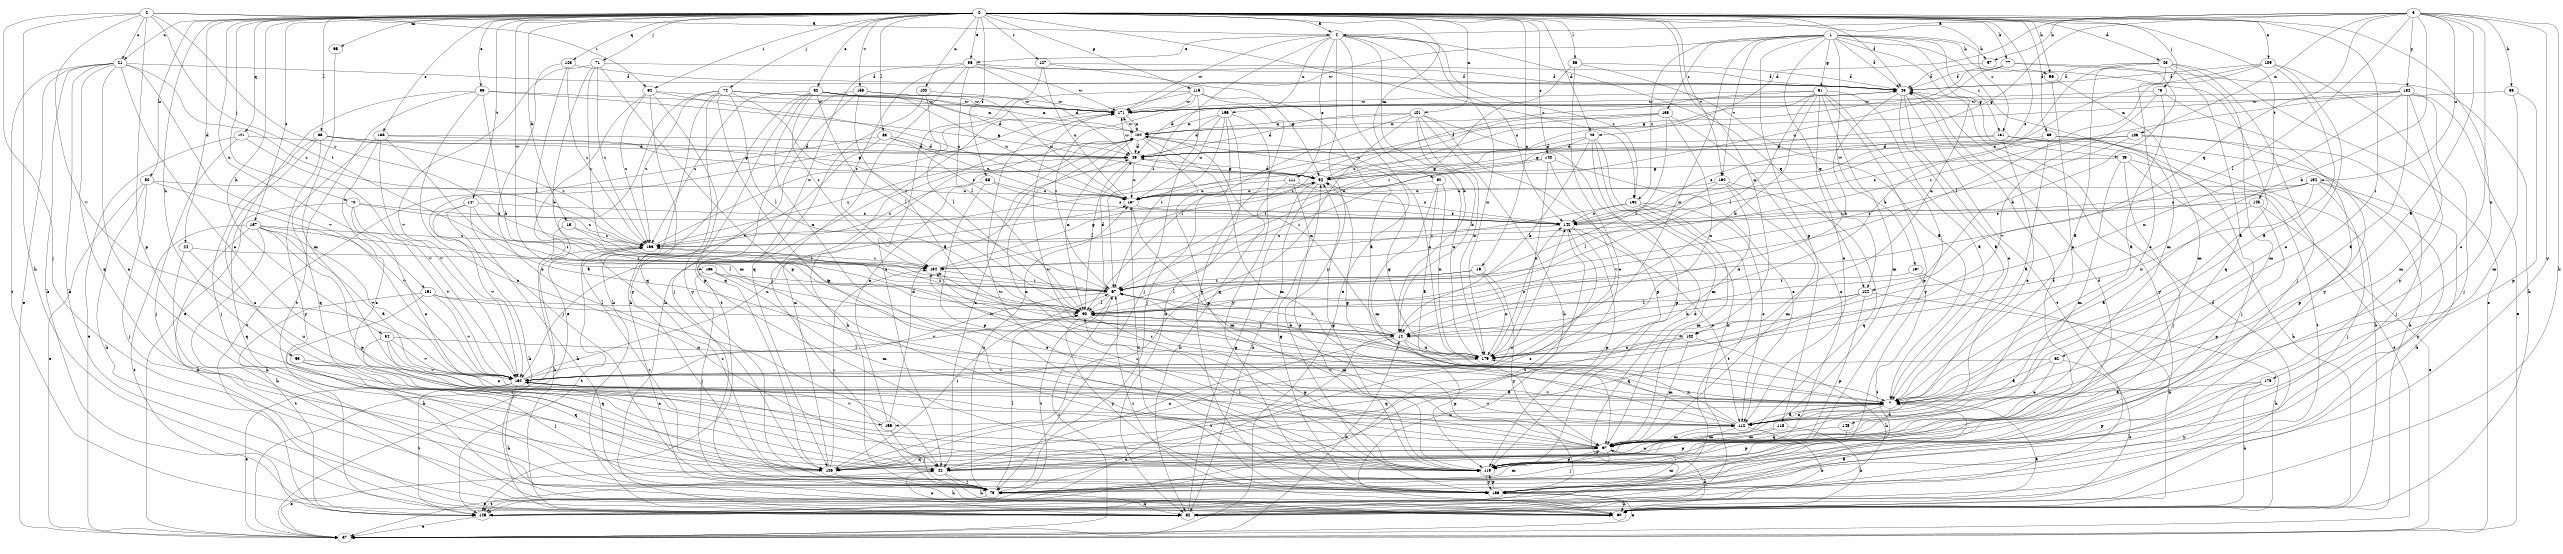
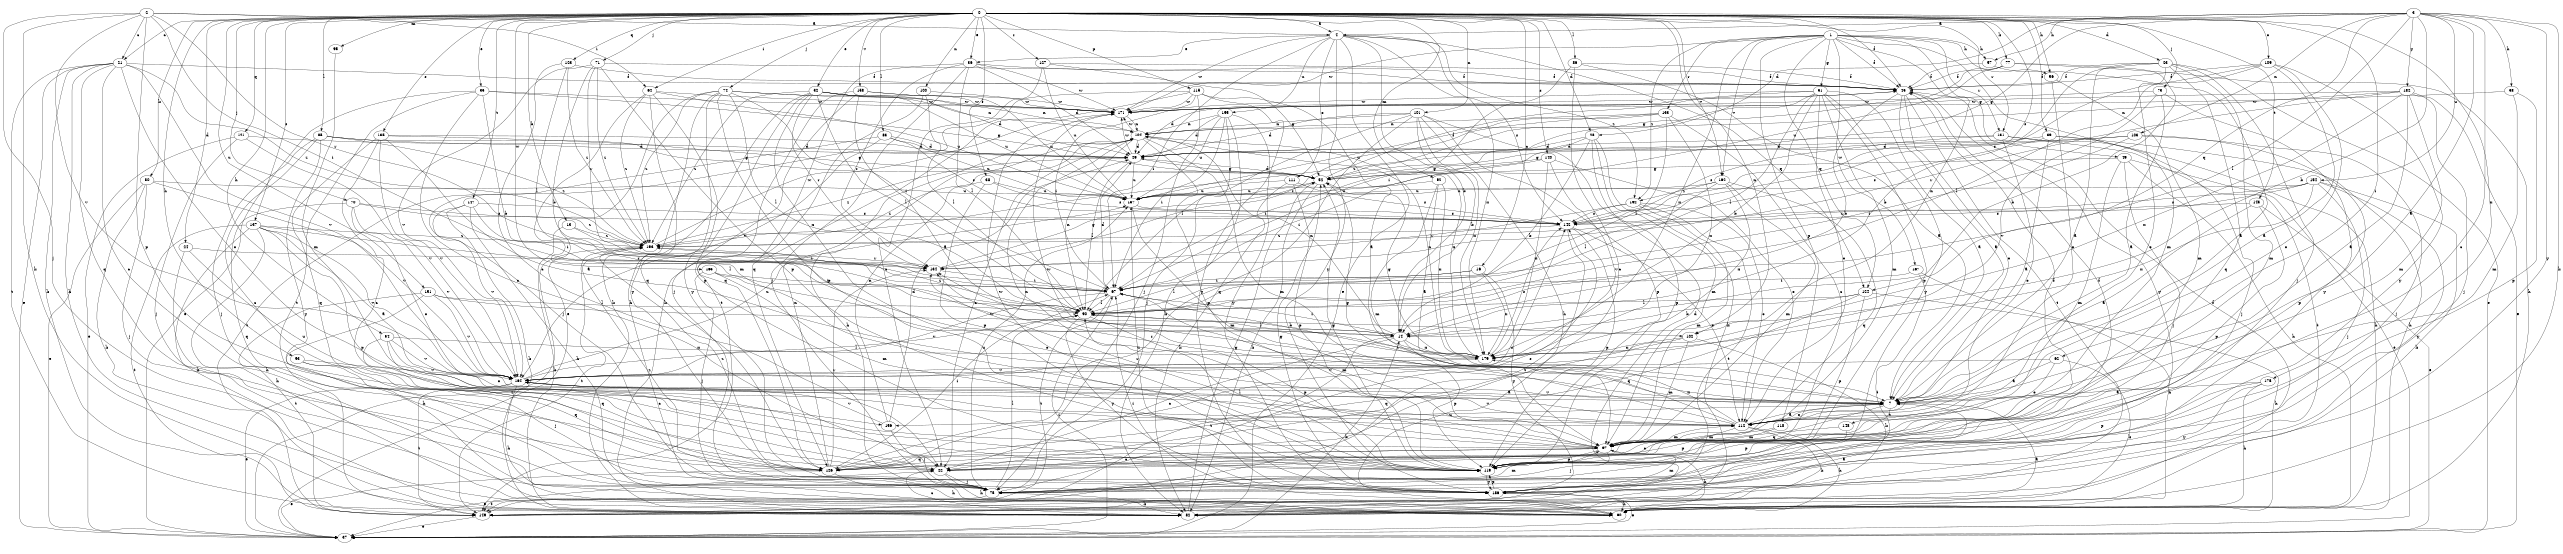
  strict digraph {
    0
    4
    13
    16
    21
    23
    24
    28
    32
    35
    36
    38
    39
    45
    53
    54
    56
    62
    64
    70
    71
    73
    74
    77
    80
    83
    85
    86
    92
    95
    100
    101
    102
    109
    115
    121
    123
    127
    131
    135
    137
    140
    142
    143
    147
    151
    158
    162
    165
    175
    192
    124
    171
    179
    67
    14
    186
    37
    111
    155
    82
    193
    90
    164
    22
    112
    126
    149
    60
    97
    75
    7
    134
    156
    119
    29
    104
    157
    52
    1
    49
    51
    57
    118
    133
    167
    2
    3
    58
    103
    154
    182
    148
    0 -> 4 [label=a]
    0 -> 13 [label=b]
    0 -> 16 [label=c]
    0 -> 21 [label=c]
    0 -> 23 [label=d]
    0 -> 24 [label=d]
    0 -> 28 [label=d]
    0 -> 32 [label=e]
    0 -> 35 [label=e]
    0 -> 36 [label=e]
    0 -> 38 [label=f]
    0 -> 39 [label=f]
    0 -> 45 [label=f]
    0 -> 53 [label=h]
    0 -> 54 [label=h]
    0 -> 56 [label=h]
    0 -> 62 [label=i]
    0 -> 64 [label=i]
    0 -> 70 [label=j]
    0 -> 71 [label=j]
    0 -> 73 [label=j]
    0 -> 74 [label=j]
    0 -> 77 [label=k]
    0 -> 80 [label=k]
    0 -> 83 [label=l]
    0 -> 85 [label=l]
    0 -> 86 [label=l]
    0 -> 92 [label=m]
    0 -> 95 [label=m]
    0 -> 100 [label=n]
    0 -> 101 [label=n]
    0 -> 102 [label=n]
    0 -> 109 [label=o]
    0 -> 115 [label=p]
    0 -> 121 [label=q]
    0 -> 123 [label=q]
    0 -> 127 [label=r]
    0 -> 131 [label=r]
    0 -> 135 [label=s]
    0 -> 137 [label=s]
    0 -> 140 [label=s]
    0 -> 142 [label=s]
    0 -> 143 [label=t]
    0 -> 147 [label=t]
    0 -> 151 [label=u]
    0 -> 158 [label=v]
    0 -> 162 [label=v]
    0 -> 165 [label=w]
    0 -> 175 [label=x]
-   0 -> 192 [label=z]
+   162 -> 192 [label=z]
    4 -> 36 [label=e]
    4 -> 142 [label=s]
    4 -> 192 [label=z]
    4 -> 124 [label=q]
    4 -> 171 [label=w]
    4 -> 179 [label=x]
    4 -> 67 [label=i]
    4 -> 14 [label=b]
    4 -> 186 [label=y]
    4 -> 37 [label=e]
    4 -> 111 [label=o]
    4 -> 155 [label=u]
    13 -> 67 [label=i]
    13 -> 82 [label=k]
    13 -> 193 [label=z]
    16 -> 179 [label=x]
    16 -> 67 [label=i]
    16 -> 186 [label=y]
    16 -> 90 [label=l]
    21 -> 45 [label=f]
    21 -> 37 [label=e]
    21 -> 82 [label=k]
    21 -> 193 [label=z]
    21 -> 164 [label=v]
    21 -> 22 [label=c]
    21 -> 112 [label=o]
    21 -> 126 [label=q]
    21 -> 149 [label=t]
    21 -> 60 [label=h]
    23 -> 45 [label=f]
    23 -> 14 [label=b]
    23 -> 37 [label=e]
    23 -> 112 [label=o]
    23 -> 126 [label=q]
    23 -> 97 [label=m]
    23 -> 75 [label=j]
    23 -> 7 [label=a]
    24 -> 60 [label=h]
    24 -> 134 [label=r]
    24 -> 156 [label=u]
    28 -> 67 [label=i]
    28 -> 14 [label=b]
    28 -> 82 [label=k]
    28 -> 97 [label=m]
    28 -> 119 [label=p]
    28 -> 29 [label=d]
    32 -> 171 [label=w]
    32 -> 179 [label=x]
    32 -> 186 [label=y]
    32 -> 193 [label=z]
    32 -> 90 [label=l]
    32 -> 60 [label=h]
    32 -> 134 [label=r]
    32 -> 29 [label=d]
    32 -> 104 [label=n]
    32 -> 157 [label=u]
    35 -> 171 [label=w]
    35 -> 14 [label=b]
    35 -> 37 [label=e]
    35 -> 22 [label=c]
    35 -> 149 [label=t]
    35 -> 52 [label=g]
    36 -> 45 [label=f]
    36 -> 171 [label=w]
    36 -> 90 [label=l]
    36 -> 126 [label=q]
    36 -> 75 [label=j]
    36 -> 134 [label=r]
    36 -> 29 [label=d]
    38 -> 142 [label=s]
    38 -> 193 [label=z]
    38 -> 119 [label=p]
    38 -> 157 [label=u]
    39 -> 142 [label=s]
    39 -> 60 [label=h]
    39 -> 75 [label=j]
    39 -> 7 [label=a]
    39 -> 29 [label=d]
    45 -> 171 [label=w]
    45 -> 14 [label=b]
    45 -> 186 [label=y]
    45 -> 112 [label=o]
    45 -> 149 [label=t]
    45 -> 7 [label=a]
    53 -> 164 [label=v]
    53 -> 126 [label=q]
    53 -> 75 [label=j]
    54 -> 179 [label=x]
    54 -> 164 [label=v]
    54 -> 22 [label=c]
    54 -> 112 [label=o]
    54 -> 126 [label=q]
    56 -> 112 [label=o]
    56 -> 97 [label=m]
    62 -> 82 [label=k]
    62 -> 164 [label=v]
    62 -> 112 [label=o]
    62 -> 7 [label=a]
    64 -> 171 [label=w]
    64 -> 186 [label=y]
    64 -> 193 [label=z]
    64 -> 97 [label=m]
    64 -> 119 [label=p]
    64 -> 157 [label=u]
    70 -> 142 [label=s]
    70 -> 193 [label=z]
    70 -> 164 [label=v]
    70 -> 112 [label=o]
    70 -> 126 [label=q]
    71 -> 45 [label=f]
    71 -> 14 [label=b]
    71 -> 193 [label=z]
    71 -> 164 [label=v]
    71 -> 134 [label=r]
    71 -> 119 [label=p]
    73 -> 171 [label=w]
    73 -> 186 [label=y]
    73 -> 164 [label=v]
    73 -> 7 [label=a]
    74 -> 171 [label=w]
    74 -> 67 [label=i]
    74 -> 37 [label=e]
    74 -> 82 [label=k]
    74 -> 193 [label=z]
    74 -> 90 [label=l]
    74 -> 126 [label=q]
    74 -> 119 [label=p]
    74 -> 104 [label=n]
    77 -> 45 [label=f]
    77 -> 14 [label=b]
    77 -> 60 [label=h]
    77 -> 157 [label=u]
    77 -> 52 [label=g]
    80 -> 37 [label=e]
    80 -> 82 [label=k]
    80 -> 164 [label=v]
    80 -> 75 [label=j]
    80 -> 157 [label=u]
    83 -> 142 [label=s]
    83 -> 149 [label=t]
    83 -> 75 [label=j]
    83 -> 29 [label=d]
    83 -> 157 [label=u]
    85 -> 186 [label=y]
    85 -> 193 [label=z]
    85 -> 22 [label=c]
    85 -> 75 [label=j]
    85 -> 29 [label=d]
    85 -> 52 [label=g]
    86 -> 45 [label=f]
    86 -> 67 [label=i]
    86 -> 22 [label=c]
    86 -> 7 [label=a]
    92 -> 179 [label=x]
    92 -> 97 [label=m]
    92 -> 7 [label=a]
    92 -> 157 [label=u]
    95 -> 97 [label=m]
    100 -> 171 [label=w]
    100 -> 90 [label=l]
    100 -> 75 [label=j]
    101 -> 179 [label=x]
    101 -> 14 [label=b]
    101 -> 82 [label=d]
    101 -> 90 [label=l]
    101 -> 126 [label=q]
    101 -> 60 [label=h]
    101 -> 119 [label=p]
    101 -> 29 [label=d]
    101 -> 104 [label=n]
    102 -> 179 [label=x]
    102 -> 82 [label=k]
    102 -> 126 [label=q]
    102 -> 97 [label=m]
    109 -> 45 [label=f]
    109 -> 142 [label=s]
    109 -> 186 [label=y]
    109 -> 90 [label=l]
    109 -> 112 [label=o]
    109 -> 7 [label=a]
    115 -> 171 [label=w]
    115 -> 67 [label=i]
    115 -> 186 [label=y]
    115 -> 164 [label=v]
    115 -> 149 [label=t]
    115 -> 75 [label=j]
    115 -> 7 [label=a]
    121 -> 37 [label=e]
    121 -> 164 [label=v]
    121 -> 75 [label=j]
    121 -> 29 [label=d]
    123 -> 45 [label=f]
    123 -> 193 [label=z]
    123 -> 90 [label=l]
    123 -> 22 [label=c]
    127 -> 45 [label=f]
    127 -> 22 [label=c]
    127 -> 157 [label=u]
    127 -> 52 [label=g]
    131 -> 142 [label=s]
    131 -> 112 [label=o]
    131 -> 149 [label=t]
    131 -> 60 [label=h]
    131 -> 29 [label=d]
    135 -> 164 [label=v]
    135 -> 22 [label=c]
    135 -> 126 [label=q]
    135 -> 7 [label=a]
    135 -> 29 [label=d]
    135 -> 52 [label=g]
    137 -> 82 [label=k]
    137 -> 193 [label=z]
    137 -> 90 [label=l]
    137 -> 164 [label=v]
    137 -> 149 [label=t]
    137 -> 60 [label=h]
    137 -> 7 [label=a]
    137 -> 119 [label=p]
    140 -> 179 [label=x]
    140 -> 67 [label=i]
    140 -> 164 [label=v]
    140 -> 112 [label=o]
    140 -> 52 [label=g]
    142 -> 193 [label=z]
    142 -> 112 [label=o]
    142 -> 149 [label=t]
    142 -> 119 [label=p]
    143 -> 142 [label=s]
    143 -> 37 [label=e]
    143 -> 7 [label=a]
    143 -> 119 [label=p]
    147 -> 142 [label=s]
    147 -> 67 [label=i]
    147 -> 82 [label=k]
    147 -> 164 [label=v]
    147 -> 60 [label=h]
    151 -> 102 [label=w]
    151 -> 90 [label=l]
    151 -> 164 [label=v]
    151 -> 149 [label=t]
    151 -> 60 [label=h]
    158 -> 171 [label=w]
    158 -> 82 [label=k]
    158 -> 126 [label=q]
    158 -> 7 [label=a]
    158 -> 157 [label=u]
    162 -> 179 [label=x]
    162 -> 90 [label=l]
    162 -> 126 [label=q]
    162 -> 97 [label=m]
    162 -> 157 [label=u]
    165 -> 67 [label=i]
    165 -> 112 [label=o]
    165 -> 97 [label=m]
    165 -> 75 [label=j]
    175 -> 186 [label=y]
    175 -> 60 [label=h]
    175 -> 7 [label=a]
    175 -> 119 [label=p]
    192 -> 142 [label=s]
    192 -> 112 [label=o]
    192 -> 149 [label=t]
    192 -> 97 [label=m]
    192 -> 134 [label=r]
    124 -> 14 [label=b]
    124 -> 90 [label=l]
    124 -> 126 [label=q]
    124 -> 60 [label=h]
    124 -> 119 [label=p]
    171 -> 104 [label=n]
    179 -> 142 [label=s]
    179 -> 164 [label=v]
    179 -> 134 [label=r]
    179 -> 104 [label=n]
    179 -> 52 [label=g]
    67 -> 90 [label=l]
    67 -> 164 [label=v]
    67 -> 149 [label=t]
    67 -> 97 [label=m]
    67 -> 29 [label=d]
    14 -> 179 [label=x]
    14 -> 67 [label=i]
    14 -> 90 [label=l]
    14 -> 22 [label=c]
    14 -> 149 [label=t]
    14 -> 119 [label=p]
    14 -> 104 [label=n]
    186 -> 37 [label=e]
    186 -> 193 [label=z]
    186 -> 60 [label=h]
    186 -> 97 [label=m]
    186 -> 119 [label=p]
    186 -> 157 [label=u]
    186 -> 52 [label=g]
    37 -> 67 [label=i]
    37 -> 14 [label=b]
    37 -> 193 [label=z]
    111 -> 142 [label=s]
    111 -> 82 [label=k]
    111 -> 119 [label=p]
    111 -> 157 [label=u]
    155 -> 67 [label=i]
    155 -> 186 [label=y]
    155 -> 82 [label=k]
    155 -> 75 [label=j]
    155 -> 29 [label=d]
    155 -> 104 [label=n]
    155 -> 157 [label=u]
    82 -> 45 [label=f]
    82 -> 22 [label=c]
    82 -> 7 [label=a]
    82 -> 52 [label=g]
    193 -> 171 [label=w]
    193 -> 149 [label=t]
    193 -> 134 [label=r]
    90 -> 14 [label=b]
    90 -> 186 [label=y]
    90 -> 193 [label=z]
    90 -> 119 [label=p]
    164 -> 37 [label=e]
    164 -> 90 [label=l]
    164 -> 149 [label=t]
    164 -> 60 [label=h]
    164 -> 7 [label=a]
    164 -> 157 [label=u]
    22 -> 45 [label=f]
    22 -> 37 [label=e]
    22 -> 60 [label=h]
    22 -> 75 [label=j]
    112 -> 171 [label=w]
    112 -> 179 [label=x]
    112 -> 82 [label=k]
    112 -> 164 [label=v]
-   118 -> 60 [label=h]
+   112 -> 60 [label=h]
    112 -> 97 [label=m]
    112 -> 7 [label=a]
    112 -> 119 [label=p]
    112 -> 52 [label=g]
    126 -> 142 [label=s]
    126 -> 67 [label=i]
    126 -> 37 [label=e]
    126 -> 193 [label=z]
    126 -> 60 [label=h]
    126 -> 134 [label=r]
    126 -> 104 [label=n]
    149 -> 37 [label=e]
    149 -> 7 [label=a]
    60 -> 67 [label=i]
    97 -> 22 [label=c]
    97 -> 126 [label=q]
    97 -> 60 [label=h]
    97 -> 75 [label=j]
    97 -> 134 [label=r]
    97 -> 119 [label=p]
    97 -> 104 [label=n]
    75 -> 142 [label=s]
    75 -> 82 [label=k]
    75 -> 90 [label=l]
    75 -> 149 [label=t]
    75 -> 97 [label=m]
    75 -> 157 [label=u]
    7 -> 67 [label=i]
    7 -> 164 [label=v]
    7 -> 112 [label=o]
    7 -> 126 [label=q]
    7 -> 134 [label=r]
    7 -> 156 [label=u]
    7 -> 148 [label=t]
    134 -> 67 [label=i]
    134 -> 52 [label=g]
    156 -> 164 [label=v]
    156 -> 75 [label=j]
    156 -> 29 [label=d]
    156 -> 104 [label=n]
    119 -> 45 [label=f]
    119 -> 171 [label=w]
    119 -> 186 [label=y]
    119 -> 90 [label=l]
    119 -> 52 [label=g]
    29 -> 171 [label=w]
    29 -> 193 [label=z]
    29 -> 90 [label=l]
    29 -> 157 [label=u]
    29 -> 52 [label=g]
    104 -> 171 [label=w]
    104 -> 179 [label=x]
    104 -> 90 [label=n]
    104 -> 22 [label=c]
    104 -> 60 [label=h]
    104 -> 97 [label=m]
    104 -> 119 [label=p]
    104 -> 29 [label=d]
    157 -> 142 [label=s]
    157 -> 97 [label=m]
    52 -> 45 [label=f]
    52 -> 82 [label=k]
    52 -> 29 [label=d]
    52 -> 157 [label=u]
    1 -> 45 [label=f]
    1 -> 56 [label=h]
    1 -> 102 [label=n]
    1 -> 131 [label=r]
    1 -> 162 [label=v]
    1 -> 192 [label=z]
    1 -> 124 [label=q]
    1 -> 171 [label=w]
    1 -> 179 [label=x]
    1 -> 97 [label=m]
    1 -> 49 [label=g]
    1 -> 51 [label=g]
    1 -> 57 [label=h]
    1 -> 118 [label=p]
    1 -> 133 [label=r]
    1 -> 167 [label=w]
    49 -> 37 [label=e]
    49 -> 60 [label=h]
    49 -> 97 [label=m]
    49 -> 75 [label=j]
    49 -> 52 [label=g]
    51 -> 171 [label=w]
    51 -> 14 [label=b]
    51 -> 186 [label=y]
    51 -> 193 [label=z]
    51 -> 90 [label=l]
    51 -> 112 [label=o]
    51 -> 97 [label=m]
    51 -> 7 [label=a]
    51 -> 119 [label=p]
    51 -> 29 [label=d]
    57 -> 45 [label=f]
    57 -> 7 [label=a]
    118 -> 22 [label=c]
    118 -> 97 [label=m]
    133 -> 179 [label=x]
    133 -> 90 [label=l]
    133 -> 22 [label=c]
    133 -> 134 [label=r]
    133 -> 104 [label=n]
    133 -> 157 [label=u]
    167 -> 67 [label=i]
    167 -> 149 [label=t]
    167 -> 60 [label=h]
    2 -> 4 [label=a]
    2 -> 21 [label=c]
    2 -> 64 [label=i]
    2 -> 67 [label=i]
    2 -> 82 [label=k]
    2 -> 164 [label=v]
    2 -> 75 [label=j]
    2 -> 134 [label=r]
    2 -> 119 [label=p]
    3 -> 4 [label=a]
    3 -> 28 [label=d]
    3 -> 124 [label=q]
    3 -> 14 [label=b]
    3 -> 186 [label=y]
    3 -> 82 [label=k]
    3 -> 90 [label=l]
    3 -> 22 [label=c]
    3 -> 7 [label=a]
    3 -> 52 [label=g]
    3 -> 57 [label=h]
    3 -> 58 [label=h]
    3 -> 103 [label=n]
    3 -> 154 [label=u]
    3 -> 182 [label=y]
    58 -> 171 [label=w]
    58 -> 97 [label=m]
    58 -> 119 [label=p]
    103 -> 67 [label=i]
    103 -> 75 [label=j]
    103 -> 119 [label=p]
    103 -> 29 [label=d]
    103 -> 52 [label=g]
    154 -> 142 [label=s]
    154 -> 179 [label=x]
    154 -> 186 [label=y]
    154 -> 82 [label=k]
    154 -> 193 [label=z]
    154 -> 75 [label=j]
    154 -> 157 [label=u]
    182 -> 171 [label=w]
    182 -> 179 [label=x]
    182 -> 37 [label=e]
    182 -> 97 [label=m]
    182 -> 75 [label=j]
    182 -> 7 [label=a]
    182 -> 134 [label=r]
    182 -> 104 [label=n]
    148 -> 97 [label=m]
    148 -> 119 [label=p]
  }
